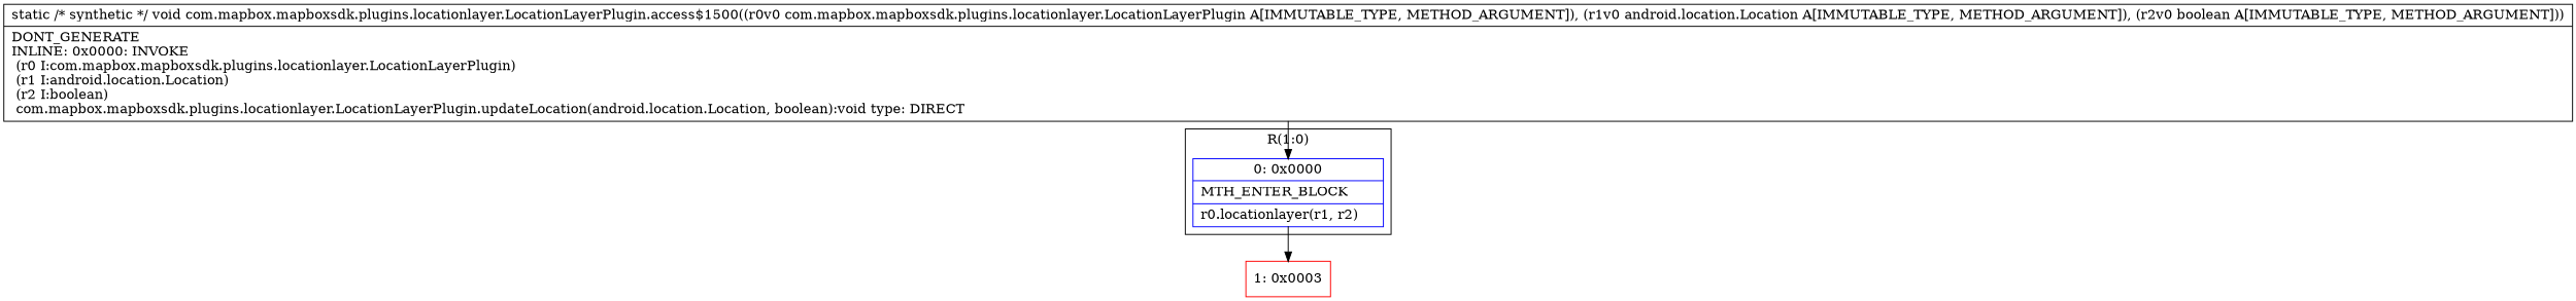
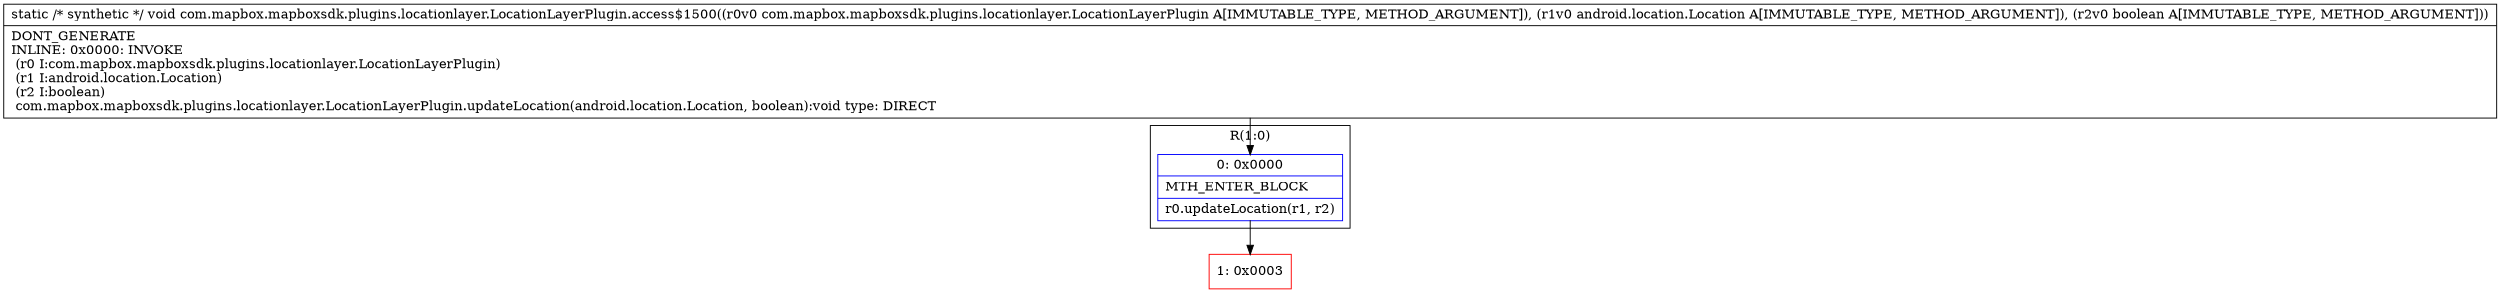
  digraph {
    node [shape=record]
-   n1 [color=blue label="{0\:\ 0x0000|MTH_ENTER_BLOCK\l|r0.locationlayer(r1, r2)\l}"]
+   n1 [color=blue label="{0\:\ 0x0000|MTH_ENTER_BLOCK\l|r0.updateLocation(r1, r2)\l}"]
    n2 [color=red label="{1\:\ 0x0003}"]
    n3 [label="{static \/* synthetic *\/ void com.mapbox.mapboxsdk.plugins.locationlayer.LocationLayerPlugin.access$1500((r0v0 com.mapbox.mapboxsdk.plugins.locationlayer.LocationLayerPlugin A[IMMUTABLE_TYPE, METHOD_ARGUMENT]), (r1v0 android.location.Location A[IMMUTABLE_TYPE, METHOD_ARGUMENT]), (r2v0 boolean A[IMMUTABLE_TYPE, METHOD_ARGUMENT]))  | DONT_GENERATE\lINLINE: 0x0000: INVOKE  \l  (r0 I:com.mapbox.mapboxsdk.plugins.locationlayer.LocationLayerPlugin)\l  (r1 I:android.location.Location)\l  (r2 I:boolean)\l com.mapbox.mapboxsdk.plugins.locationlayer.LocationLayerPlugin.updateLocation(android.location.Location, boolean):void type: DIRECT\l}"]
    subgraph cluster_1 {
      label="R(1:0)"
      n1
    }
    n1 -> n2
    n3 -> n1
  }
